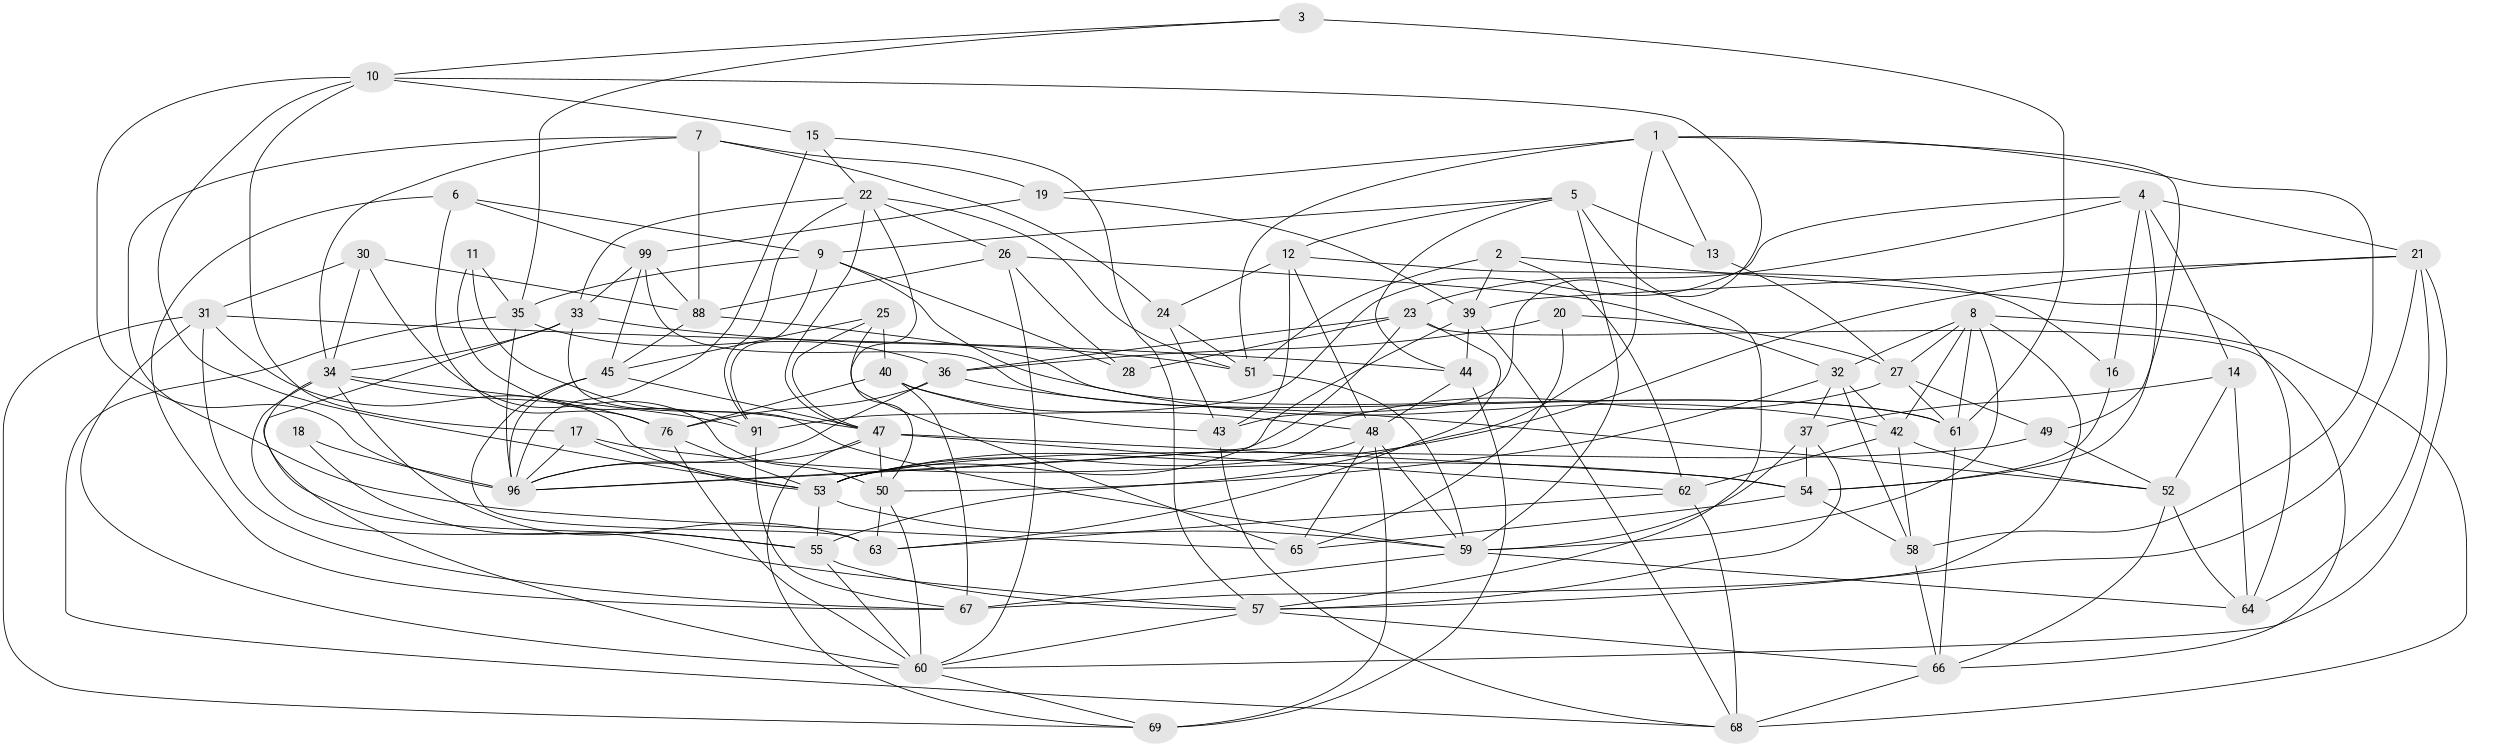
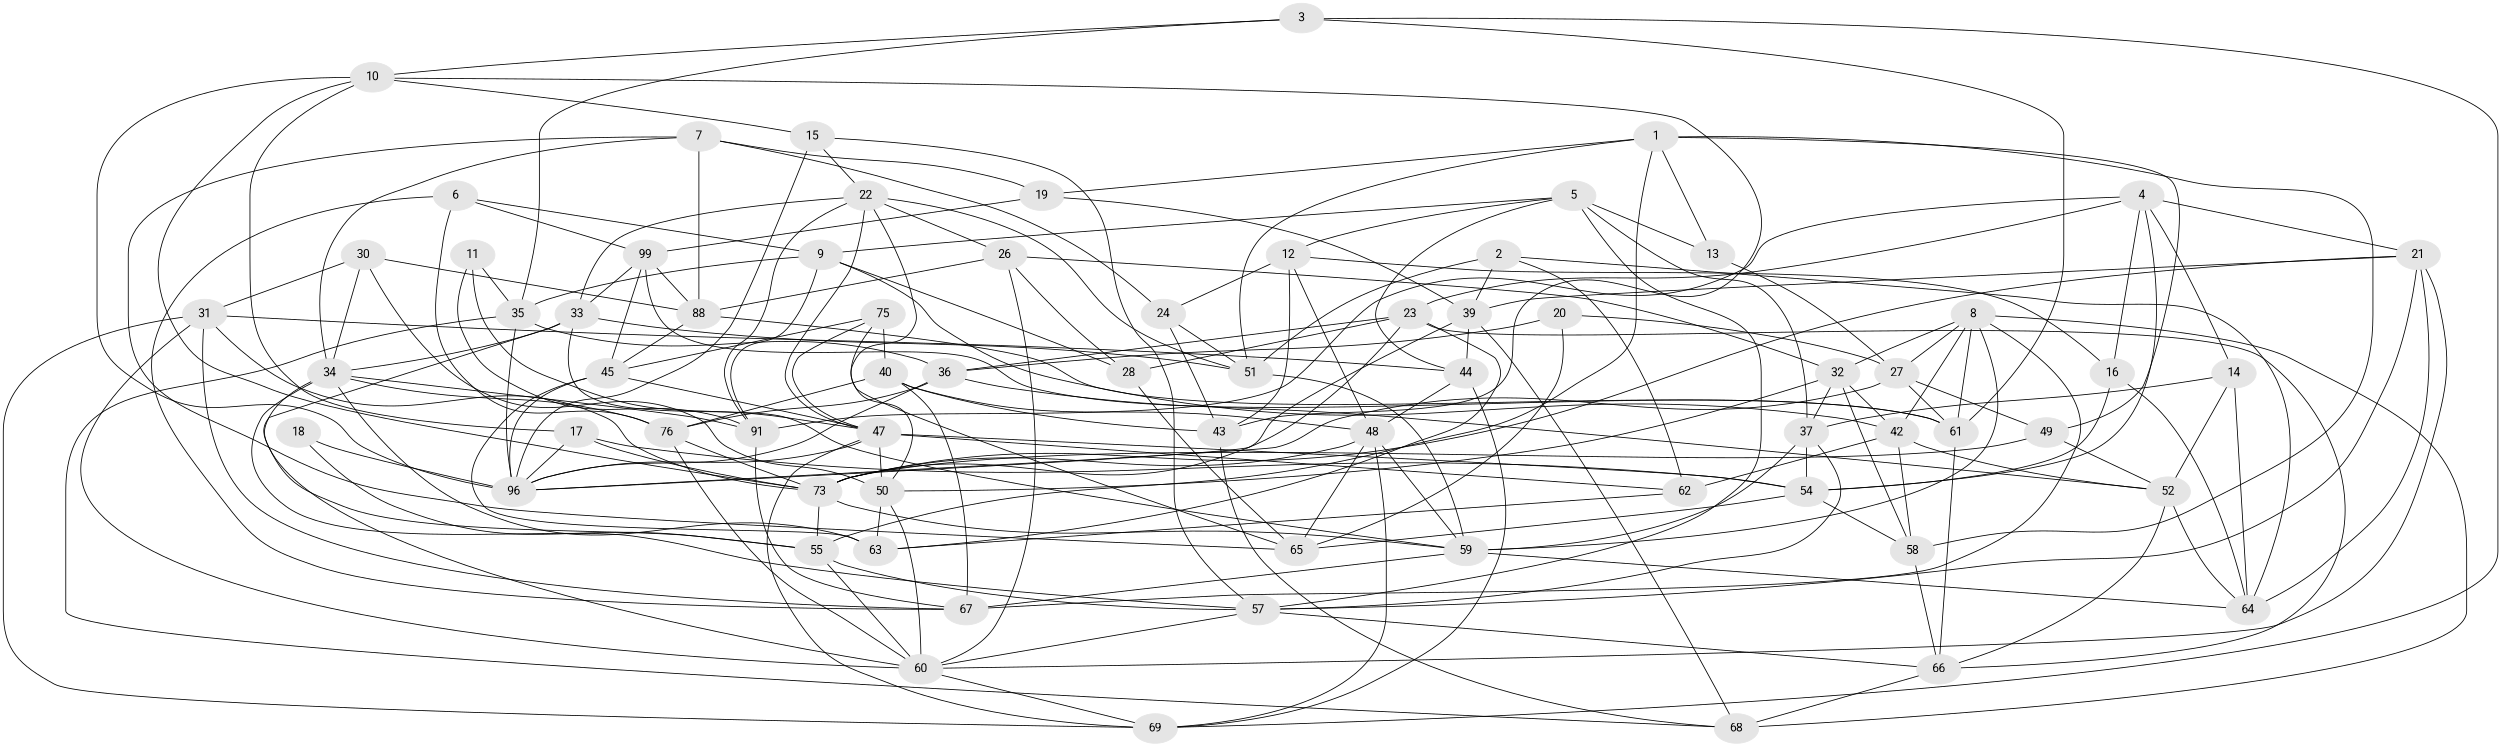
  graph {
    fontname=Roboto
    node [color=gray90 fontname=Roboto style=filled]
    edge [fontname=Roboto weight=1.0]
    1
    13
    19
    49
    51
    55
    58
    27
    39
    n10 [label=99]
-   53
+   53 [label=73]
    52
    59
    57
    60
    66
    2
    64
    62
    44
    n21 [label=96]
    68
    3
    10
    35
    61
    69
    15
    17
    43
    36
    4
    14
    16
    21
    23
    n37 [label=91]
    54
    37
    63
    28
    67
    65
    5
    9
    12
    42
    24
    48
    6
    n51 [label=76]
    n52 [label=88]
    33
    45
    7
    34
    8
    32
    50
    22
    11
    47
    18
    26
    20
-   25
+   25 [label=75]
    40
    30
    31
    1 -- 13
    1 -- 19
    1 -- 49
    1 -- 51
    1 -- 55
    1 -- 58
    13 -- 27
    19 -- 39
    19 -- n10
    49 -- 53
    49 -- 52
    51 -- 59
    55 -- 57
    55 -- 60
    58 -- 66
    27 -- 49
    27 -- n21
    27 -- 61
    39 -- 44
    39 -- n21
    39 -- 68
    n10 -- 61
    n10 -- n52
    n10 -- 33
    n10 -- 45
    53 -- 55
    53 -- 59
    52 -- 66
    52 -- 64
    59 -- 64
    59 -- 67
    57 -- 60
    57 -- 66
    60 -- 69
    66 -- 68
    2 -- 51
    2 -- 39
    2 -- 64
    2 -- 62
-   62 -- 68
    62 -- 63
    44 -- 69
    44 -- 48
    3 -- 10
    3 -- 35
    3 -- 61
+   3 -- 69
    10 -- 53
    10 -- n21
    10 -- 15
    10 -- 17
    10 -- 43
    35 -- n21
    35 -- 68
    35 -- 36
    61 -- 66
    15 -- 57
    15 -- n21
    15 -- 22
    17 -- 53
    17 -- n21
    17 -- 54
    43 -- 68
    36 -- 52
    36 -- n21
    36 -- n51
    4 -- 14
    4 -- 16
    4 -- 21
    4 -- 23
    4 -- n37
    4 -- 54
    14 -- 52
    14 -- 64
    14 -- 37
+   16 -- 64
    16 -- 54
    21 -- 39
    21 -- 53
    21 -- 57
    21 -- 60
    21 -- 64
    23 -- 53
    23 -- 66
    23 -- 36
    23 -- 63
    23 -- 28
    n37 -- 67
    54 -- 58
    54 -- 65
    37 -- 59
    37 -- 57
    37 -- 54
+   28 -- 65
    5 -- 13
    5 -- 57
    5 -- 44
-   5 -- 59
+   5 -- 37
    5 -- 9
    5 -- 12
    9 -- 35
    9 -- n37
    9 -- 28
    9 -- 42
    12 -- 43
    12 -- 16
    12 -- 24
    12 -- 48
    42 -- 58
    42 -- 52
    42 -- 62
    24 -- 51
    24 -- 43
    48 -- 53
    48 -- 59
    48 -- 69
    48 -- 65
    6 -- n10
    6 -- 67
    6 -- 9
    6 -- n51
    n51 -- 53
    n51 -- 60
    n52 -- 61
    n52 -- 45
    33 -- 51
    33 -- 59
    33 -- 60
    33 -- 34
    45 -- n21
    45 -- 63
    45 -- 47
    7 -- 19
    7 -- 65
    7 -- 24
    7 -- n52
    7 -- 34
    34 -- 55
    34 -- 57
    34 -- n37
    34 -- 63
    34 -- n51
    8 -- 27
    8 -- 59
    8 -- 68
    8 -- 61
    8 -- 67
    8 -- 42
    8 -- 32
    32 -- 58
    32 -- 37
    32 -- 42
    32 -- 50
    50 -- 60
    50 -- 63
    22 -- 51
    22 -- n37
    22 -- 33
    22 -- 50
    22 -- 47
    22 -- 26
    11 -- 35
    11 -- n37
    11 -- 47
    47 -- 62
    47 -- n21
    47 -- 69
    47 -- 54 [weight=2.0]
    47 -- 50
    18 -- 55
    18 -- n21
    26 -- 60
    26 -- 28
    26 -- n52
    26 -- 32
    20 -- 27
    20 -- 36
    20 -- 65
    25 -- 65
    25 -- 45
    25 -- 47
    25 -- 40
    40 -- 43
    40 -- 67
    40 -- 48 [weight=2.0]
    40 -- n51
    30 -- n52
    30 -- 34
    30 -- 50
    30 -- 31
    31 -- 53
    31 -- 60
    31 -- 44
    31 -- 69
    31 -- 67
  }
